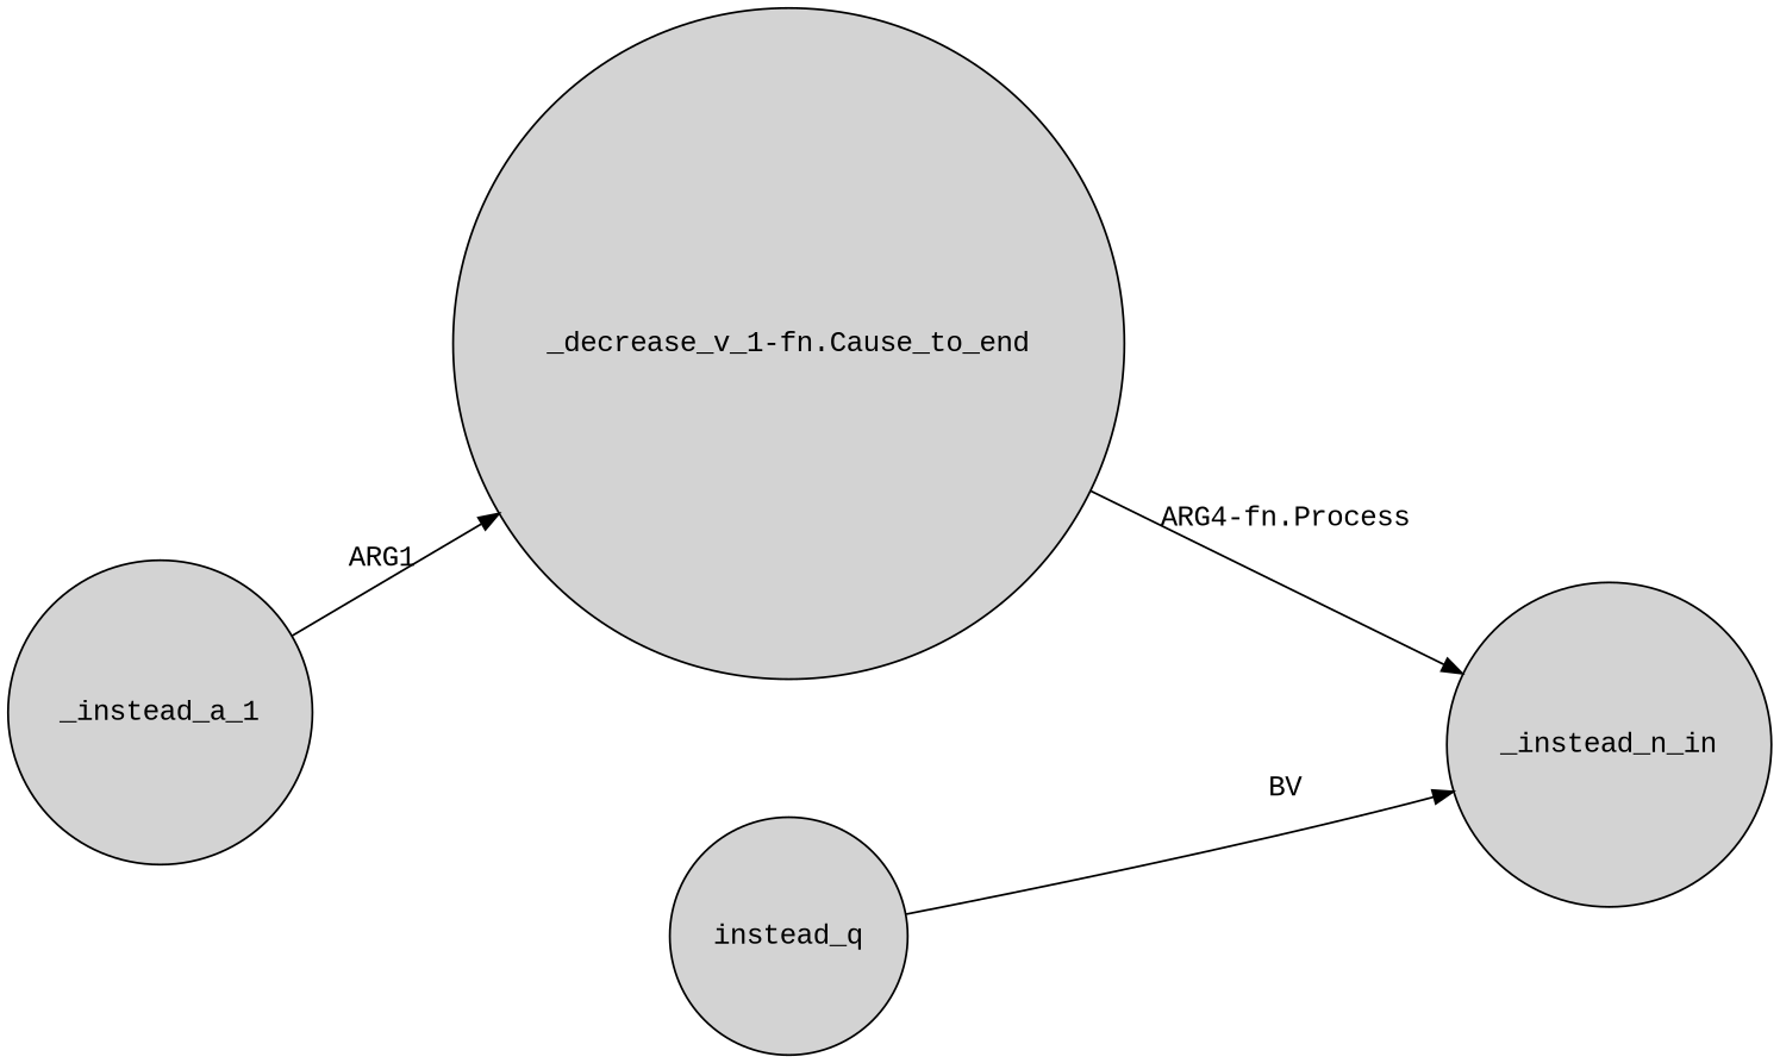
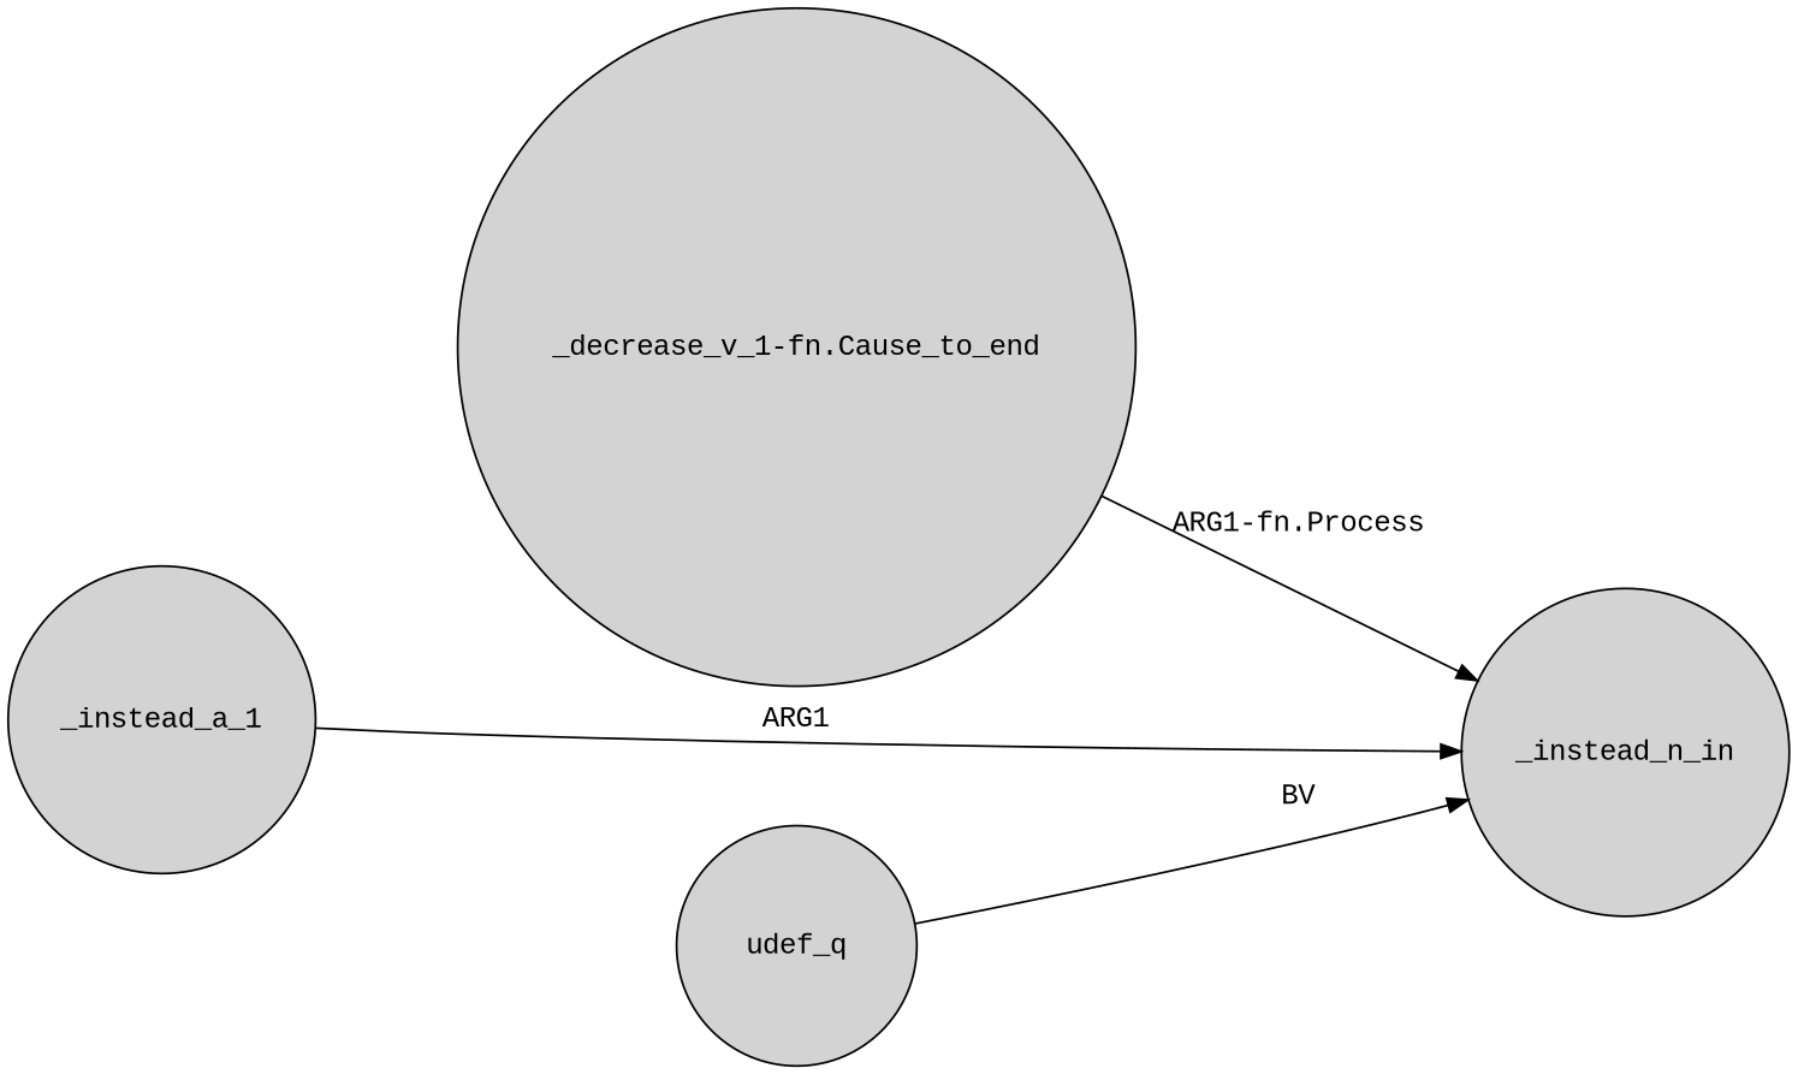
  digraph {
    fontname="Liberation Mono"
    rankdir=LR
    node [fontname="Liberation Mono" shape=circle style=filled]
    edge [fontname="Liberation Mono"]
    _instead_a_1
    "_decrease_v_1-fn.Cause_to_end"
    n3 [label=_instead_n_in]
-   udef_q [label=instead_q]
-   _instead_a_1 -> "_decrease_v_1-fn.Cause_to_end" [label=ARG1]
-   "_decrease_v_1-fn.Cause_to_end" -> n3 [label="ARG4-fn.Process"]
+   udef_q
+   _instead_a_1 -> n3 [label=ARG1]
+   "_decrease_v_1-fn.Cause_to_end" -> n3 [label="ARG1-fn.Process"]
    udef_q -> n3 [label=BV]
  }
